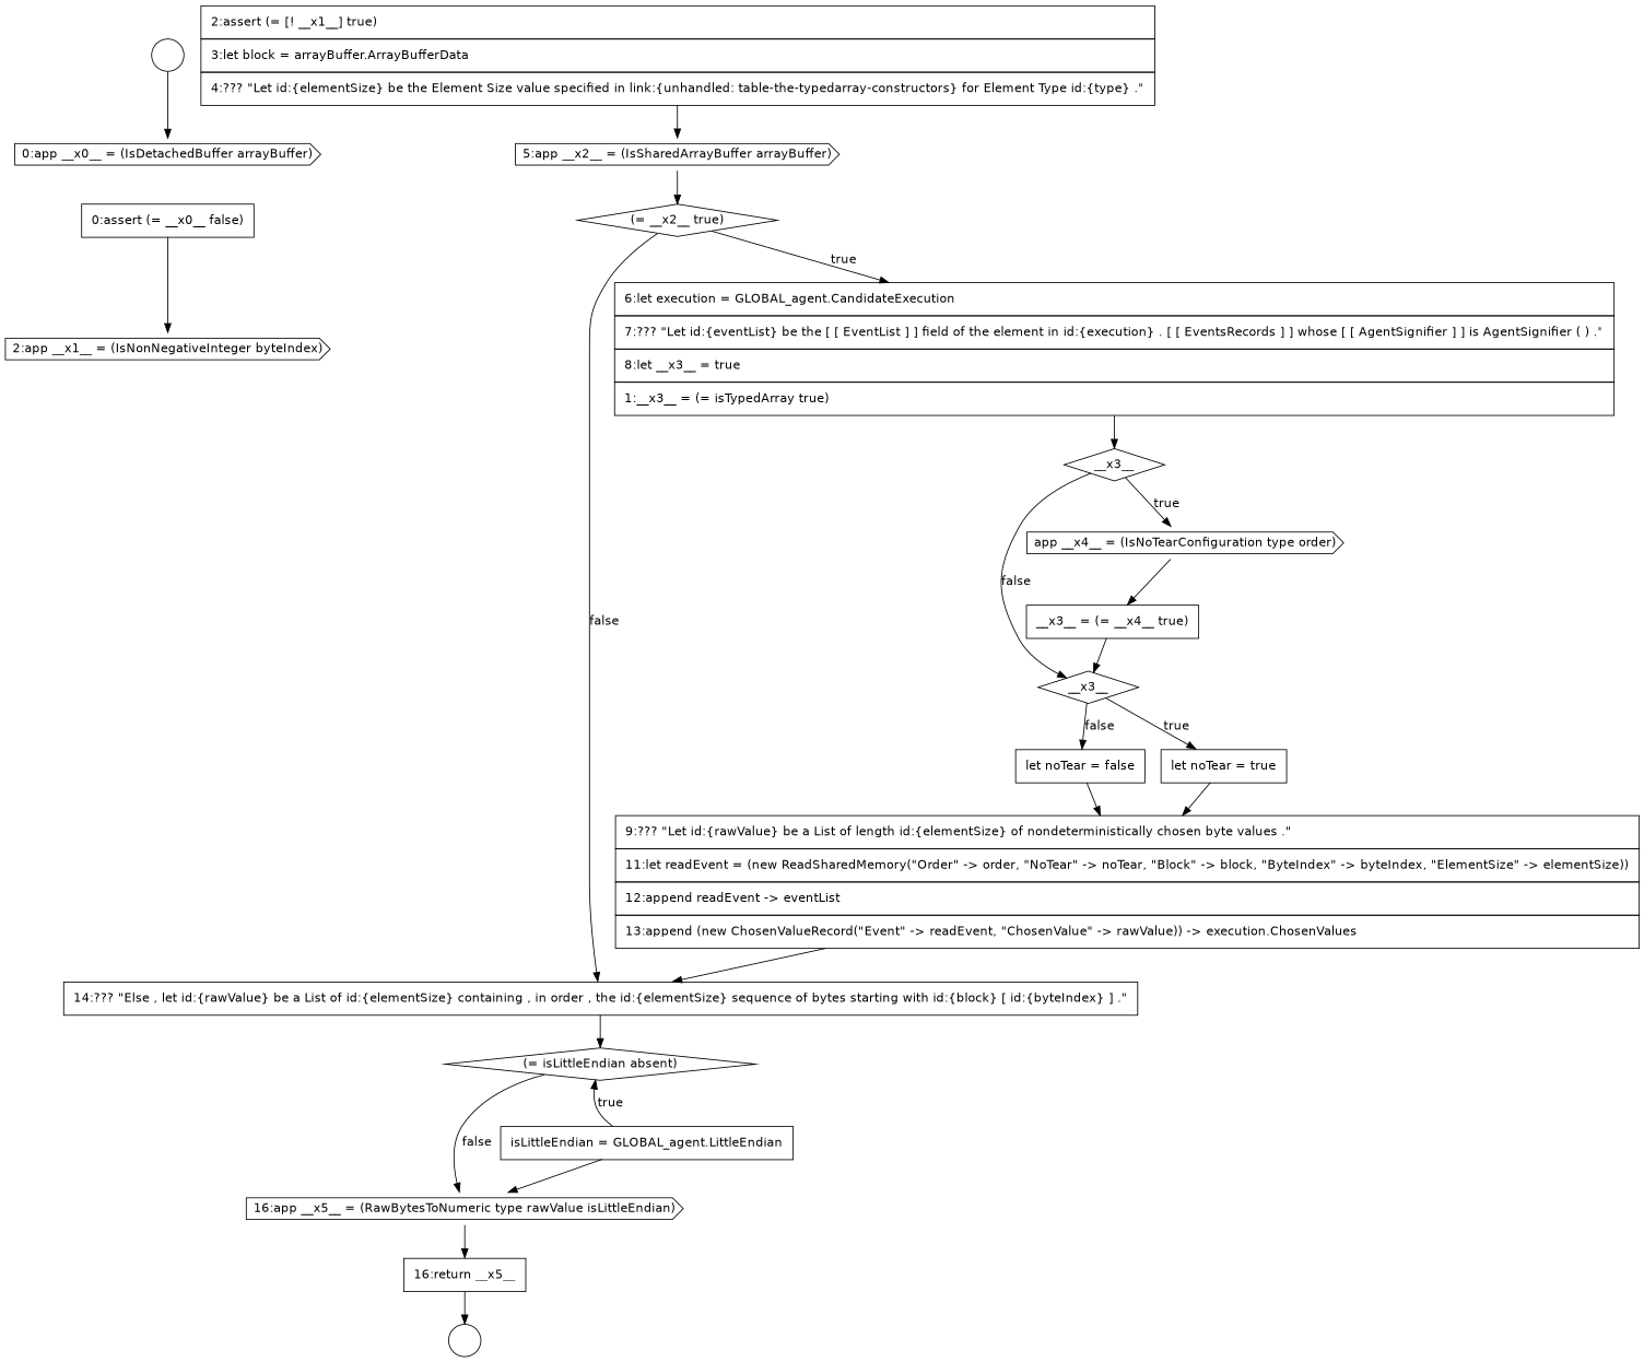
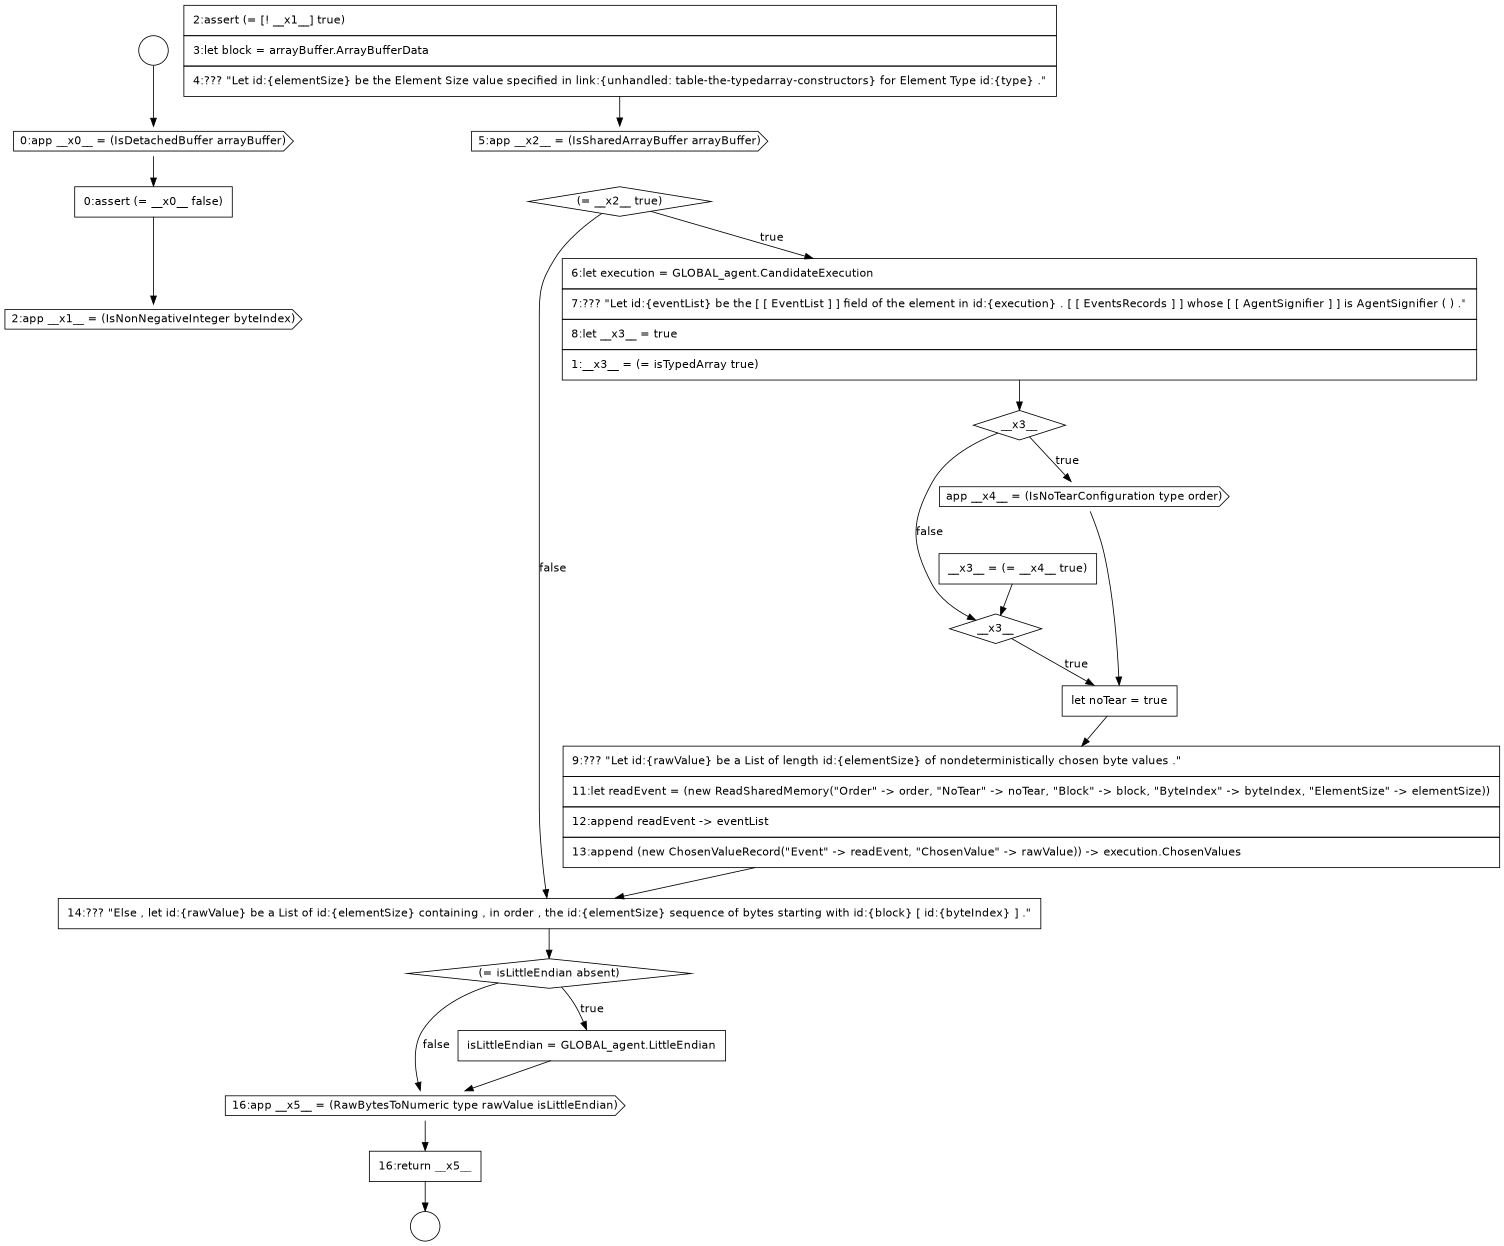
  digraph {
    fontname="DejaVu Sans"
    node [color=black fillcolor=white fontname="DejaVu Sans" shape=none style=filled]
    edge [color=black fontname="DejaVu Sans"]
    n1 [label=<<font color="black">0:app __x0__ = (IsDetachedBuffer arrayBuffer)</font>> shape=cds]
    n2 [label=<<font color="black">     <table border="0" cellborder="1" cellspacing="0" cellpadding="10">       <tr><td align="left">0:assert (= __x0__ false)</td></tr>     </table>   </font>> margin=0]
    n3 [label=<<font color="black">2:app __x1__ = (IsNonNegativeInteger byteIndex)</font>> shape=cds]
-   n4 [label=<<font color="black">     <table border="0" cellborder="1" cellspacing="0" cellpadding="10">       <tr><td align="left">let noTear = false</td></tr>     </table>   </font>> margin=0]
    n5 [label=<<font color="black">     <table border="0" cellborder="1" cellspacing="0" cellpadding="10">       <tr><td align="left">9:??? &quot;Let id:{rawValue} be a List of length id:{elementSize} of nondeterministically chosen byte values .&quot;</td></tr>       <tr><td align="left">11:let readEvent = (new ReadSharedMemory(&quot;Order&quot; -&gt; order, &quot;NoTear&quot; -&gt; noTear, &quot;Block&quot; -&gt; block, &quot;ByteIndex&quot; -&gt; byteIndex, &quot;ElementSize&quot; -&gt; elementSize))</td></tr>       <tr><td align="left">12:append readEvent -&gt; eventList</td></tr>       <tr><td align="left">13:append (new ChosenValueRecord(&quot;Event&quot; -&gt; readEvent, &quot;ChosenValue&quot; -&gt; rawValue)) -&gt; execution.ChosenValues</td></tr>     </table>   </font>> margin=0]
    n6 [label=<<font color="black">     <table border="0" cellborder="1" cellspacing="0" cellpadding="10">       <tr><td align="left">14:??? &quot;Else , let id:{rawValue} be a List of id:{elementSize} containing , in order , the id:{elementSize} sequence of bytes starting with id:{block} [ id:{byteIndex} ] .&quot;</td></tr>     </table>   </font>> margin=0]
    n7 [label=<<font color="black">     <table border="0" cellborder="1" cellspacing="0" cellpadding="10">       <tr><td align="left">2:assert (= [! __x1__] true)</td></tr>       <tr><td align="left">3:let block = arrayBuffer.ArrayBufferData</td></tr>       <tr><td align="left">4:??? &quot;Let id:{elementSize} be the Element Size value specified in link:{unhandled: table-the-typedarray-constructors} for Element Type id:{type} .&quot;</td></tr>     </table>   </font>> margin=0]
    n8 [label=<<font color="black">5:app __x2__ = (IsSharedArrayBuffer arrayBuffer)</font>> shape=cds]
    n9 [label=<<font color="black">(= __x2__ true)</font>> shape=diamond]
    n10 [label=<<font color="black">__x3__</font>> shape=diamond]
    n11 [label=<<font color="black">__x3__</font>> shape=diamond]
    n12 [label=<<font color="black">app __x4__ = (IsNoTearConfiguration type order)</font>> shape=cds]
    n13 [label=<<font color="black">     <table border="0" cellborder="1" cellspacing="0" cellpadding="10">       <tr><td align="left">let noTear = true</td></tr>     </table>   </font>> margin=0]
    n14 [label=<<font color="black">     <table border="0" cellborder="1" cellspacing="0" cellpadding="10">       <tr><td align="left">__x3__ = (= __x4__ true)</td></tr>     </table>   </font>> margin=0]
    n15 [label=<<font color="black">     <table border="0" cellborder="1" cellspacing="0" cellpadding="10">       <tr><td align="left">16:return __x5__</td></tr>     </table>   </font>> margin=0]
    n16 [label=" " shape=circle]
    n17 [label=<<font color="black">     <table border="0" cellborder="1" cellspacing="0" cellpadding="10">       <tr><td align="left">6:let execution = GLOBAL_agent.CandidateExecution</td></tr>       <tr><td align="left">7:??? &quot;Let id:{eventList} be the [ [ EventList ] ] field of the element in id:{execution} . [ [ EventsRecords ] ] whose [ [ AgentSignifier ] ] is AgentSignifier ( ) .&quot;</td></tr>       <tr><td align="left">8:let __x3__ = true</td></tr>       <tr><td align="left">1:__x3__ = (= isTypedArray true)</td></tr>     </table>   </font>> margin=0]
    n18 [label=<<font color="black">(= isLittleEndian absent)</font>> shape=diamond]
    n19 [label=<<font color="black">16:app __x5__ = (RawBytesToNumeric type rawValue isLittleEndian)</font>> shape=cds]
    n20 [label=<<font color="black">     <table border="0" cellborder="1" cellspacing="0" cellpadding="10">       <tr><td align="left">isLittleEndian = GLOBAL_agent.LittleEndian</td></tr>     </table>   </font>> margin=0]
    n21 [label=" " shape=circle]
+   n1 -> n2
    n2 -> n3
-   n4 -> n5
    n5 -> n6
    n6 -> n18
    n7 -> n8
-   n8 -> n9
    n9 -> n6 [label=<<font color="black">false</font>>]
    n9 -> n17 [label=<<font color="black">true</font>>]
    n10 -> n11 [label=<<font color="black">false</font>>]
    n10 -> n12 [label=<<font color="black">true</font>>]
-   n11 -> n4 [label=<<font color="black">false</font>>]
    n11 -> n13 [label=<<font color="black">true</font>>]
-   n12 -> n14
+   n12 -> n13
    n13 -> n5
    n14 -> n11
    n15 -> n16
    n17 -> n10
    n18 -> n19 [label=<<font color="black">false</font>>]
-   n20 -> n18 [label=<<font color="black">true</font>>]
+   n18 -> n20 [label=<<font color="black">true</font>>]
    n19 -> n15
    n20 -> n19
    n21 -> n1
  }
